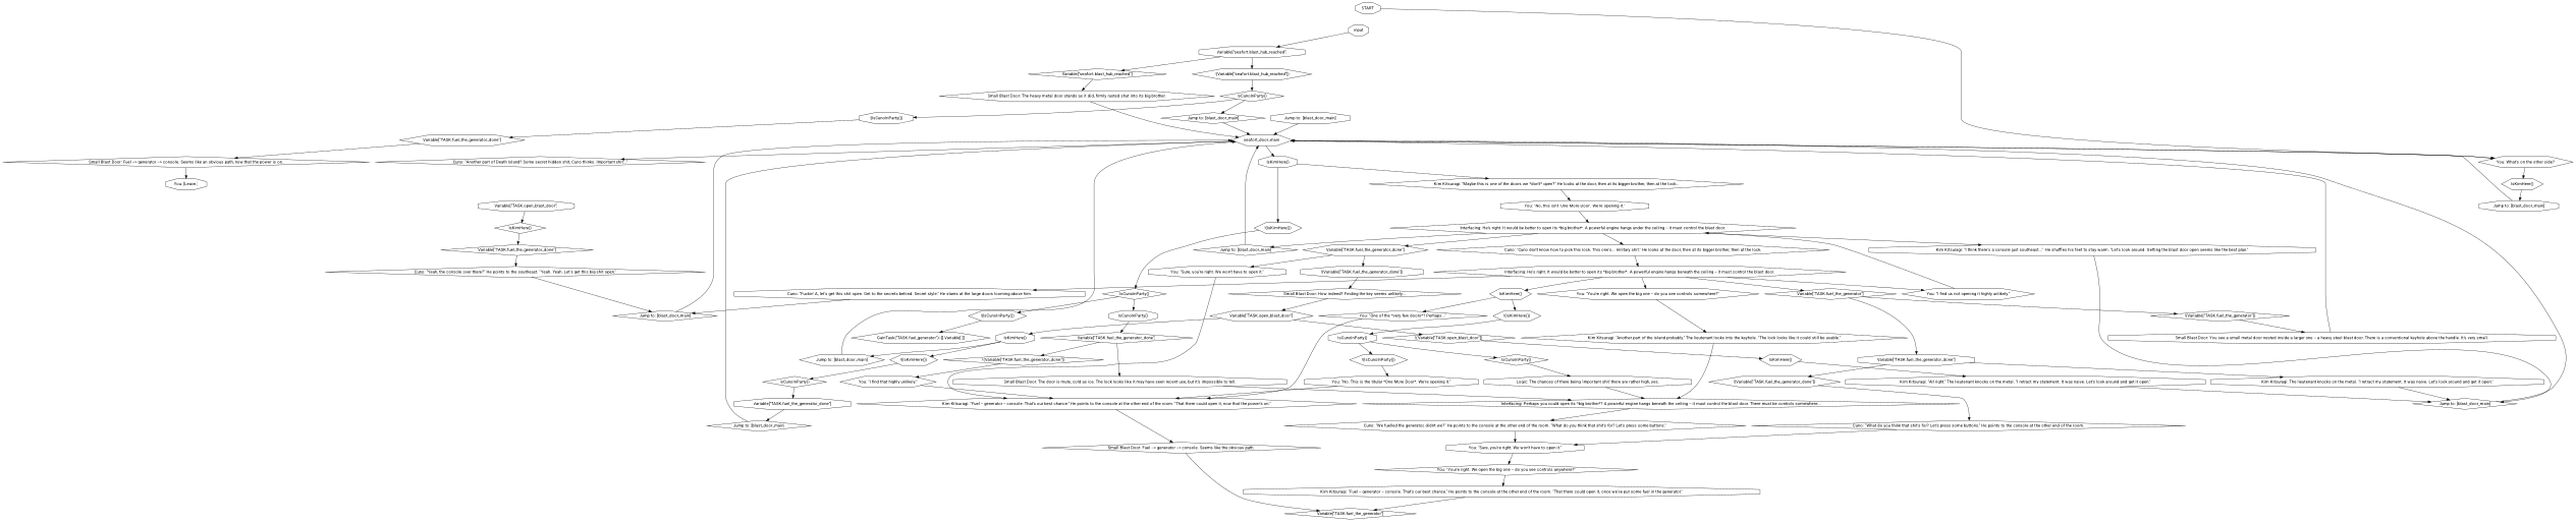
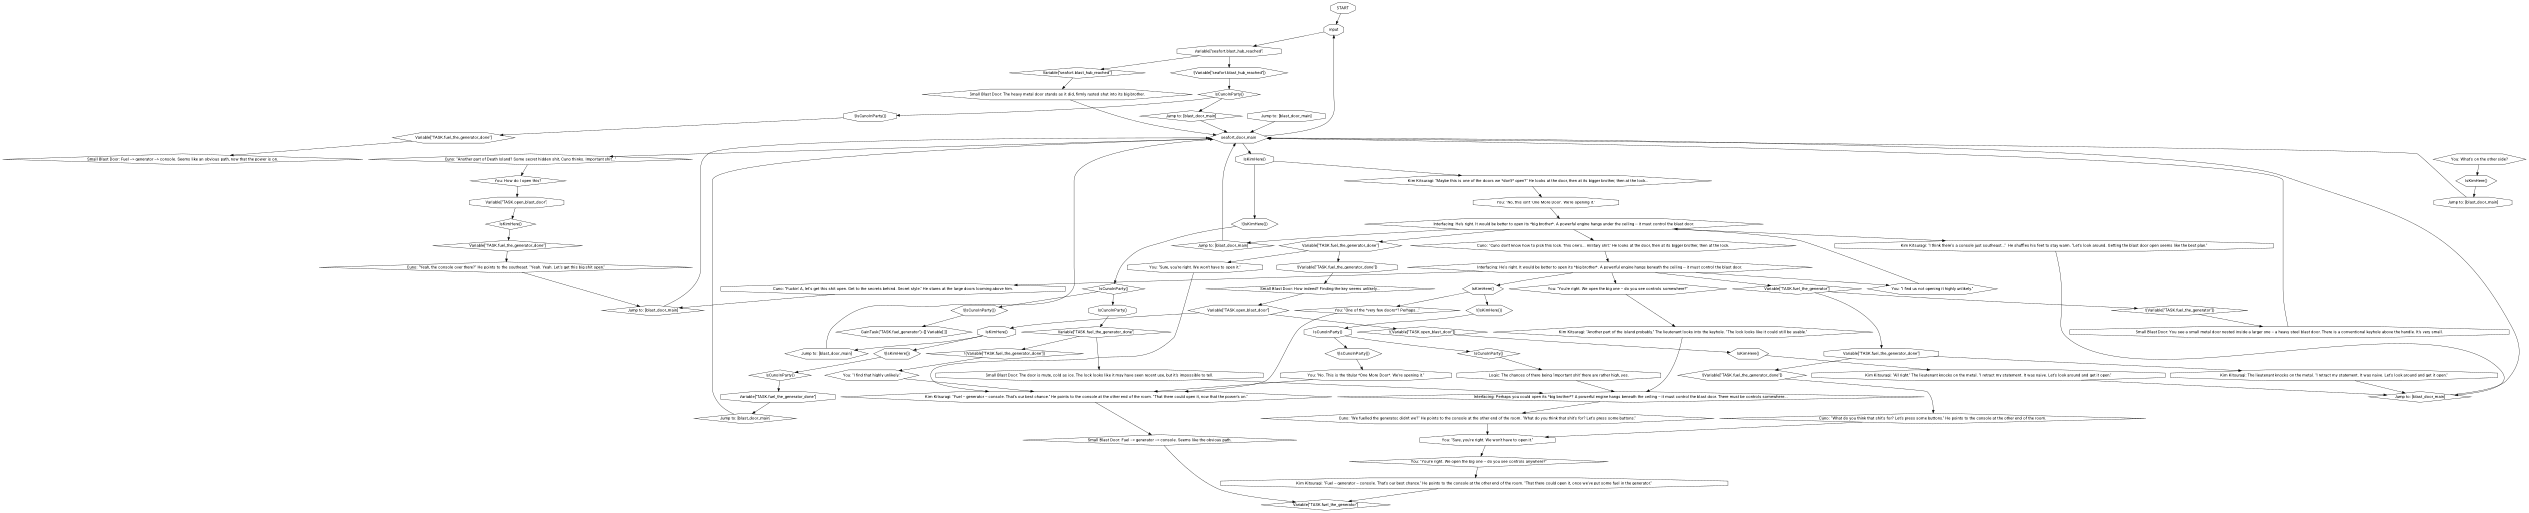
  digraph {
    fontname=Roboto
    node [fontname=Roboto shape=diamond]
    edge [fontname=Roboto]
    n1 [label=START shape=octagon]
    n2 [label=input shape=octagon]
    n3 [label="Variable[\"seafort.blast_hub_reached\"]" shape=octagon]
    n4 [label="Variable[\"seafort.blast_hub_reached\"]"]
    n5 [label="!(Variable[\"seafort.blast_hub_reached\"])" shape=hexagon]
    n6 [label="Cuno: \"What do you think that shit's for? Let's press some buttons.\" He points to the console at the other end of the room."]
    n7 [label="You: \"Sure, you're right. We won't have to open it.\"" shape=octagon]
    n8 [label="You: \"You're right. We open the big one -- do you see controls anywhere?\""]
    n9 [label="Jump to: [blast_door_main]"]
    n10 [label=seafort_door_main shape=hexagon]
    n11 [label="You: What's on the other side?" shape=hexagon]
    n12 [label="IsKimHere()" shape=octagon]
    n13 [label="Cuno: \"Another part of Death Island? Some secret hidden shit, Cuno thinks. Important shit...\""]
    n14 [label="IsKimHere()" shape=hexagon]
    n15 [label="!(IsKimHere())" shape=hexagon]
    n16 [label="Kim Kitsuragi: \"Maybe this is one of the doors we *don't* open?\" He looks at the door, then at its bigger brother, then at the lock…" shape=hexagon]
+   n17 [label="You: How do I open this?"]
    n18 [label="IsCunoInParty()" shape=octagon]
    n19 [label="IsCunoInParty()"]
    n20 [label="!(IsCunoInParty())" shape=hexagon]
    n21 [label="Logic: The chances of there being 'important shit' there are rather high, yes." shape=octagon]
    n22 [label="You: \"No. This is the titular *One More Door*. We're opening it.\"" shape=octagon]
    n23 [label="Interfacing: Perhaps you could open its *big brother*? A powerful engine hangs beneath the ceiling -- it must control the blast door. There must be controls somewhere..."]
    n24 [label="Kim Kitsuragi: \"Fuel -- generator -- console. That's our best chance.\" He points to the console at the other end of the room. \"That there could open it, now that the power's on.\"" shape=hexagon]
    n25 [label="Jump to: [blast_door_main]"]
    n26 [label="Small Blast Door: The heavy metal door stands as it did, firmly rusted shut into its big brother." shape=hexagon]
    n27 [label="IsCunoInParty()"]
    n28 [label="!(IsCunoInParty())" shape=octagon]
    n29 [label="Jump to: [blast_door_main]"]
    n30 [label="Jump to: [blast_door_main]" shape=octagon]
    n31 [label="You: \"You're right. We open the big one -- do you see controls somewhere?\"" shape=hexagon]
    n32 [label="Kim Kitsuragi: \"Another part of the island probably.\" The lieutenant looks into the keyhole. \"The lock looks like it could still be usable.\"" shape=hexagon]
    n33 [label="IsCunoInParty()"]
    n34 [label="IsCunoInParty()" shape=octagon]
    n35 [label="!(IsCunoInParty())" shape=hexagon]
    n36 [label="Variable[\"TASK.fuel_the_generator_done\"]"]
    n37 [label="GainTask(\"TASK.fuel_generator\")--[[ Variable[ ]]" shape=hexagon]
    n38 [label="!(Variable[\"TASK.fuel_the_generator_done\"])"]
    n39 [label="Small Blast Door: The door is mute, cold as ice. The lock looks like it may have seen recent use, but it's impossible to tell." shape=octagon]
    n40 [label="Small Blast Door: Fuel --> generator --> console. Seems like an obvious path, now that the power is on."]
-   n41 [label="You: [Leave.]" shape=octagon]
    n42 [label="Interfacing: He's right. It would be better to open its *big brother*. A powerful engine hangs beneath the ceiling -- it must control the blast door." shape=hexagon]
    n43 [label="IsKimHere()" shape=hexagon]
    n44 [label="Cuno: \"Fuckin' A, let's get this shit open. Get to the secrets behind. Secret style.\" He stares at the large doors looming above him." shape=octagon]
    n45 [label="Variable[\"TASK.fuel_the_generator\"]"]
    n46 [label="You: \"I find us not opening it highly unlikely.\"" shape=hexagon]
    n47 [label="!(IsKimHere())" shape=hexagon]
    n48 [label="You: \"One of the *very few doors*? Perhaps...\""]
    n49 [label="!(Variable[\"TASK.fuel_the_generator\"])"]
    n50 [label="Variable[\"TASK.fuel_the_generator_done\"]" shape=octagon]
    n51 [label="Interfacing: He's right. It would be better to open its *big brother*. A powerful engine hangs under the ceiling -- it must control the blast door." shape=hexagon]
    n52 [label="Jump to: [blast_door_main]" shape=octagon]
    n53 [label="You: \"No, this isn't 'One More Door'. We're opening it.\"" shape=octagon]
    n54 [label="Kim Kitsuragi: \"All right.\" The lieutenant knocks on the metal. \"I retract my statement. It was naive. Let's look around and get it open.\"" shape=octagon]
    n55 [label="Jump to: [blast_door_main]"]
    n56 [label="Kim Kitsuragi: \"I think there's a console just southeast...\"  He shuffles his feet to stay warm. \"Let's look around. Getting the blast door open seems like the best plan.\"" shape=octagon]
    n57 [label="Variable[\"TASK.fuel_the_generator_done\"]" shape=hexagon]
    n58 [label="Cuno: \"Cuno don't know how to pick this lock. This one's... military shit.\" He looks at the door, then at its bigger brother, then at the lock." shape=hexagon]
    n59 [label="!(Variable[\"TASK.fuel_the_generator_done\"])" shape=octagon]
    n60 [label="You: \"Sure, you're right. We won't have to open it.\"" shape=octagon]
    n61 [label="Small Blast Door: Fuel --> generator --> console. Seems like the obvious path."]
    n62 [label="Variable[\"TASK.fuel_the_generator\"]"]
    n63 [label="You: \"I find that highly unlikely.\"" shape=hexagon]
    n64 [label="IsKimHere()" shape=hexagon]
    n65 [label="Cuno: \"Yeah, the console over there?\" He points to the southeast. \"Yeah. Yeah. Let's get this big shit open.\""]
    n66 [label="Cuno: \"We fuelled the generator, didn't we?\" He points to the console at the other end of the room. \"What do you think that shit's for? Let's press some buttons.\"" shape=hexagon]
    n67 [label="Variable[\"TASK.open_blast_door\"]" shape=hexagon]
    n68 [label="!(Variable[\"TASK.open_blast_door\"])"]
    n69 [label="IsKimHere()" shape=octagon]
    n70 [label="!(IsKimHere())" shape=hexagon]
    n71 [label="Jump to: [blast_door_main]" shape=hexagon]
    n72 [label="Variable[\"TASK.open_blast_door\"]" shape=octagon]
    n73 [label="IsKimHere()"]
    n74 [label="Variable[\"TASK.fuel_the_generator_done\"]"]
    n75 [label="IsCunoInParty()"]
    n76 [label="Variable[\"TASK.fuel_the_generator_done\"]" shape=octagon]
    n77 [label="Jump to: [blast_door_main]"]
    n78 [label="Kim Kitsuragi: \"Fuel -- generator -- console. That's our best chance.\" He points to the console at the other end of the room. \"That there could open it, once we've put some fuel in the generator.\"" shape=octagon]
    n79 [label="Small Blast Door: How indeed? Finding the key seems unlikely..."]
    n80 [label="Small Blast Door: You see a small metal door nested inside a larger one -- a heavy steel blast door. There is a conventional keyhole above the handle. It's very small." shape=octagon]
    n81 [label="!(Variable[\"TASK.fuel_the_generator_done\"])" shape=hexagon]
    n82 [label="Kim Kitsuragi: The lieutenant knocks on the metal. \"I retract my statement. It was naive. Let's look around and get it open.\"" shape=octagon]
    n83 [label="Variable[\"TASK.fuel_the_generator_done\"]" shape=hexagon]
-   n1 -> n11
+   n1 -> n2
    n2 -> n3
    n3 -> n4
    n3 -> n5
    n4 -> n26
    n5 -> n27
    n6 -> n7
    n7 -> n8
    n8 -> n78
    n9 -> n10
-   n10 -> n11
+   n10 -> n2
    n10 -> n12
    n10 -> n13
    n11 -> n14
    n12 -> n15
    n12 -> n16
+   n13 -> n17
    n14 -> n30
    n15 -> n33
    n16 -> n53
+   n17 -> n72
    n18 -> n19
    n18 -> n20
    n19 -> n21
    n20 -> n22
    n21 -> n23
    n22 -> n24
    n23 -> n66
    n24 -> n61
    n25 -> n10
    n26 -> n10
    n27 -> n28
    n27 -> n29
    n28 -> n83
    n29 -> n10
    n30 -> n10
    n31 -> n32
    n32 -> n23
    n33 -> n34
    n33 -> n35
    n34 -> n36
    n35 -> n37
    n36 -> n38
    n36 -> n39
    n38 -> n63
    n39 -> n23
-   n40 -> n41
    n42 -> n31
    n42 -> n43
    n42 -> n44
    n42 -> n45
    n42 -> n46
    n43 -> n47
    n43 -> n48
    n44 -> n9
    n45 -> n49
    n45 -> n50
    n46 -> n51
    n47 -> n18
    n48 -> n24
    n49 -> n80
    n50 -> n81
    n50 -> n82
    n51 -> n55
    n51 -> n56
    n51 -> n57
    n51 -> n58
    n52 -> n10
    n53 -> n51
    n54 -> n25
    n55 -> n10
    n56 -> n25
    n57 -> n59
    n57 -> n60
    n58 -> n42
    n59 -> n79
    n60 -> n24
    n61 -> n62
    n63 -> n24
    n64 -> n54
    n65 -> n9
    n66 -> n7
    n67 -> n68
    n67 -> n69
    n68 -> n64
    n69 -> n70
    n69 -> n71
    n70 -> n75
    n71 -> n10
    n72 -> n73
    n73 -> n74
    n74 -> n65
    n75 -> n76
    n76 -> n77
    n77 -> n10
    n78 -> n62
    n79 -> n67
    n80 -> n10
    n81 -> n6
    n82 -> n25
    n83 -> n40
  }
